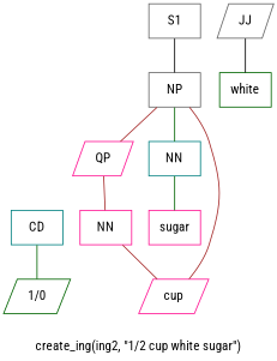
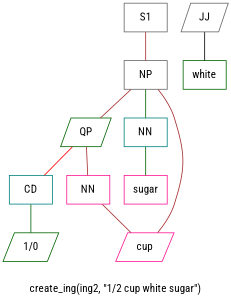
  graph {
    fontname="Roboto Condensed"
    label="create_ing(ing2, \"1/2 cup white sugar\")"
    node [color=deeppink fontname="Roboto Condensed" shape=box]
    edge [color=brown fontname="Roboto Condensed"]
    n1 [color=gray40 label=S1]
    n2 [color=gray40 label=NP]
-   n3 [label=QP shape=parallelogram]
+   n3 [color=darkgreen label=QP shape=parallelogram]
    n4 [color=teal label=NN]
    n5 [label=cup shape=parallelogram]
    n6 [color=teal label=CD]
    n7 [label=NN]
    n8 [color=gray40 label=JJ shape=parallelogram]
    n9 [color=darkgreen label=white]
    n10 [label=sugar]
    n11 [color=darkgreen label="1/0" shape=parallelogram]
-   n1 -- n2 [color=black]
+   n1 -- n2
    n2 -- n3
    n2 -- n4 [color=darkgreen]
    n2 -- n5
+   n3 -- n6 [color=red]
    n3 -- n7
    n4 -- n10 [color=darkgreen]
    n6 -- n11 [color=darkgreen]
    n7 -- n5
    n8 -- n9 [color=black]
  }
